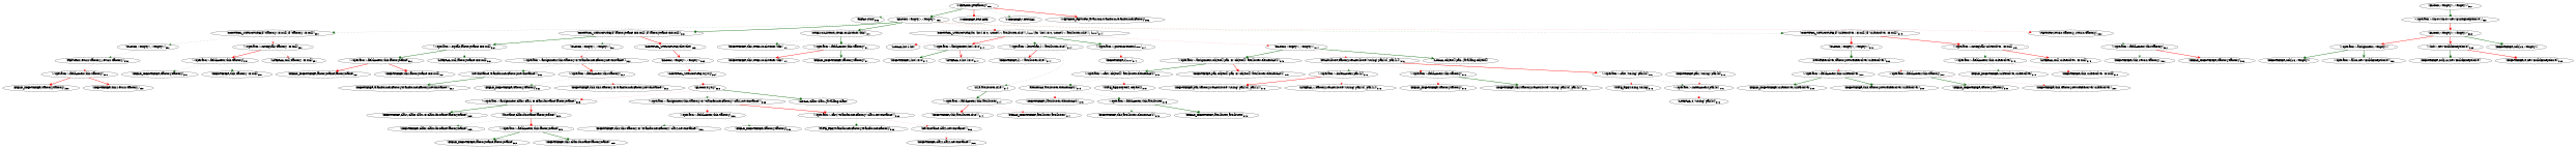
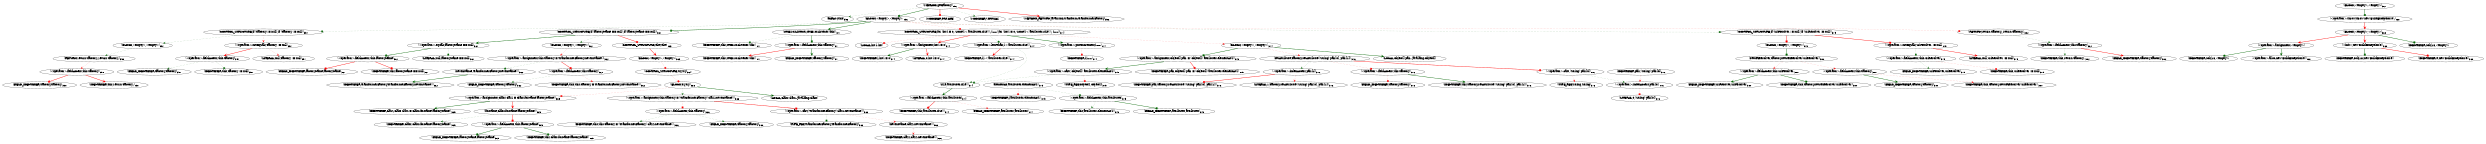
  digraph {
    edge [arrowhead=vee color=red style=dotted]
    n1 [label=<(METHOD,getFactory)<SUB>356</SUB>>]
    n2 [label=<(PARAM,this)<SUB>356</SUB>>]
    n3 [label=<(BLOCK,&lt;empty&gt;,&lt;empty&gt;)<SUB>356</SUB>>]
    n4 [label=<(MODIFIER,PRIVATE)>]
    n5 [label=<(MODIFIER,VIRTUAL)>]
    n6 [label=<(METHOD_RETURN,javax.xml.transform.TransformerFactory)<SUB>356</SUB>>]
    n7 [label=<(CONTROL_STRUCTURE,if (tfactory != null),if (tfactory != null))<SUB>357</SUB>>]
    n8 [label=<(CONTROL_STRUCTURE,if (factoryName == null),if (factoryName == null))<SUB>361</SUB>>]
    n9 [label=<(setErrorListener,setErrorListener(this))<SUB>371</SUB>>]
    n10 [label=<(CONTROL_STRUCTURE,for (int i = 0; Some(i &lt; attributes.size()); i++),for (int i = 0; Some(i &lt; attributes.size()); i++))<SUB>374</SUB>>]
    n11 [label=<(CONTROL_STRUCTURE,if (uriResolver != null),if (uriResolver != null))<SUB>379</SUB>>]
    n12 [label=<(RETURN,return tfactory;,return tfactory;)<SUB>382</SUB>>]
    n13 [label=<(&lt;operator&gt;.notEquals,tfactory != null)<SUB>357</SUB>>]
    n14 [label=<(BLOCK,&lt;empty&gt;,&lt;empty&gt;)<SUB>357</SUB>>]
    n15 [label=<(&lt;operator&gt;.equals,factoryName == null)<SUB>361</SUB>>]
    n16 [label=<(BLOCK,&lt;empty&gt;,&lt;empty&gt;)<SUB>361</SUB>>]
    n17 [label=<(CONTROL_STRUCTURE,else,else)<SUB>363</SUB>>]
    n18 [label=<(&lt;operator&gt;.fieldAccess,this.tfactory)<SUB>371</SUB>>]
    n19 [label=<(IDENTIFIER,this,setErrorListener(this))<SUB>371</SUB>>]
    n20 [label=<(LOCAL,int i: int)>]
    n21 [label=<(&lt;operator&gt;.assignment,int i = 0)<SUB>374</SUB>>]
    n22 [label=<(&lt;operator&gt;.lessThan,i &lt; attributes.size())<SUB>374</SUB>>]
    n23 [label=<(&lt;operator&gt;.postIncrement,i++)<SUB>374</SUB>>]
    n24 [label=<(BLOCK,&lt;empty&gt;,&lt;empty&gt;)<SUB>374</SUB>>]
    n25 [label=<(&lt;operator&gt;.notEquals,uriResolver != null)<SUB>379</SUB>>]
    n26 [label=<(BLOCK,&lt;empty&gt;,&lt;empty&gt;)<SUB>379</SUB>>]
    n27 [label=<(&lt;operator&gt;.fieldAccess,this.tfactory)<SUB>382</SUB>>]
    n28 [label=<(&lt;operator&gt;.fieldAccess,this.tfactory)<SUB>357</SUB>>]
    n29 [label=<(LITERAL,null,tfactory != null)<SUB>357</SUB>>]
    n30 [label=<(RETURN,return tfactory;,return tfactory;)<SUB>358</SUB>>]
    n31 [label=<(IDENTIFIER,this,tfactory != null)<SUB>357</SUB>>]
    n32 [label=<(FIELD_IDENTIFIER,tfactory,tfactory)<SUB>357</SUB>>]
    n33 [label=<(&lt;operator&gt;.fieldAccess,this.tfactory)<SUB>358</SUB>>]
    n34 [label=<(IDENTIFIER,this,return tfactory;)<SUB>358</SUB>>]
    n35 [label=<(FIELD_IDENTIFIER,tfactory,tfactory)<SUB>358</SUB>>]
    n36 [label=<(&lt;operator&gt;.fieldAccess,this.factoryName)<SUB>361</SUB>>]
    n37 [label=<(LITERAL,null,factoryName == null)<SUB>361</SUB>>]
    n38 [label=<(&lt;operator&gt;.assignment,this.tfactory = TransformerFactory.newInstance())<SUB>362</SUB>>]
    n39 [label=<(BLOCK,&lt;empty&gt;,&lt;empty&gt;)<SUB>363</SUB>>]
    n40 [label=<(IDENTIFIER,this,factoryName == null)<SUB>361</SUB>>]
    n41 [label=<(FIELD_IDENTIFIER,factoryName,factoryName)<SUB>361</SUB>>]
    n42 [label=<(&lt;operator&gt;.fieldAccess,this.tfactory)<SUB>362</SUB>>]
    n43 [label=<(newInstance,TransformerFactory.newInstance())<SUB>362</SUB>>]
    n44 [label=<(IDENTIFIER,this,this.tfactory = TransformerFactory.newInstance())<SUB>362</SUB>>]
    n45 [label=<(FIELD_IDENTIFIER,tfactory,tfactory)<SUB>362</SUB>>]
    n46 [label=<(IDENTIFIER,TransformerFactory,TransformerFactory.newInstance())<SUB>362</SUB>>]
    n47 [label=<(CONTROL_STRUCTURE,try,try)<SUB>364</SUB>>]
    n48 [label=<(BLOCK,try,try)<SUB>366</SUB>>]
    n49 [label=<(LOCAL,Class clazz: java.lang.Class)>]
    n50 [label=<(&lt;operator&gt;.assignment,Class clazz = Class.forName(factoryName))<SUB>365</SUB>>]
    n51 [label=<(&lt;operator&gt;.assignment,this.tfactory = (TransformerFactory) clazz.newInstance())<SUB>366</SUB>>]
    n52 [label=<(IDENTIFIER,clazz,Class clazz = Class.forName(factoryName))<SUB>365</SUB>>]
    n53 [label=<(forName,Class.forName(factoryName))<SUB>365</SUB>>]
    n54 [label=<(&lt;operator&gt;.fieldAccess,this.tfactory)<SUB>366</SUB>>]
    n55 [label=<(&lt;operator&gt;.cast,(TransformerFactory) clazz.newInstance())<SUB>366</SUB>>]
    n56 [label=<(IDENTIFIER,Class,Class.forName(factoryName))<SUB>365</SUB>>]
    n57 [label=<(&lt;operator&gt;.fieldAccess,this.factoryName)<SUB>365</SUB>>]
    n58 [label=<(IDENTIFIER,this,Class.forName(factoryName))<SUB>365</SUB>>]
    n59 [label=<(FIELD_IDENTIFIER,factoryName,factoryName)<SUB>365</SUB>>]
    n60 [label=<(IDENTIFIER,this,this.tfactory = (TransformerFactory) clazz.newInstance())<SUB>366</SUB>>]
    n61 [label=<(FIELD_IDENTIFIER,tfactory,tfactory)<SUB>366</SUB>>]
    n62 [label=<(TYPE_REF,TransformerFactory,TransformerFactory)<SUB>366</SUB>>]
    n63 [label=<(newInstance,clazz.newInstance())<SUB>366</SUB>>]
    n64 [label=<(IDENTIFIER,clazz,clazz.newInstance())<SUB>366</SUB>>]
    n65 [label=<(BLOCK,&lt;empty&gt;,&lt;empty&gt;)<SUB>367</SUB>>]
    n66 [label=<(&lt;operator&gt;.throw,throw new BuildException(e);)<SUB>368</SUB>>]
    n67 [label=<(BLOCK,&lt;empty&gt;,&lt;empty&gt;)<SUB>368</SUB>>]
    n68 [label=<(&lt;operator&gt;.assignment,&lt;empty&gt;)>]
    n69 [label=<(&lt;init&gt;,new BuildException(e))<SUB>368</SUB>>]
    n70 [label=<(IDENTIFIER,$obj18,&lt;empty&gt;)>]
    n71 [label=<(IDENTIFIER,$obj18,&lt;empty&gt;)>]
    n72 [label=<(&lt;operator&gt;.alloc,new BuildException(e))<SUB>368</SUB>>]
    n73 [label=<(IDENTIFIER,$obj18,new BuildException(e))>]
    n74 [label=<(IDENTIFIER,e,new BuildException(e))<SUB>368</SUB>>]
    n75 [label=<(IDENTIFIER,this,setErrorListener(this))<SUB>371</SUB>>]
    n76 [label=<(FIELD_IDENTIFIER,tfactory,tfactory)<SUB>371</SUB>>]
    n77 [label=<(IDENTIFIER,i,int i = 0)<SUB>374</SUB>>]
    n78 [label=<(LITERAL,0,int i = 0)<SUB>374</SUB>>]
    n79 [label=<(IDENTIFIER,i,i &lt; attributes.size())<SUB>374</SUB>>]
    n80 [label=<(size,attributes.size())<SUB>374</SUB>>]
    n81 [label=<(IDENTIFIER,i,i++)<SUB>374</SUB>>]
    n82 [label=<(LOCAL,Object[] pair: java.lang.Object[])>]
    n83 [label=<(&lt;operator&gt;.assignment,Object[] pair = (Object[]) attributes.elementAt(i))<SUB>375</SUB>>]
    n84 [label=<(setAttribute,tfactory.setAttribute((String) pair[0], pair[1]))<SUB>376</SUB>>]
    n85 [label=<(&lt;operator&gt;.fieldAccess,this.attributes)<SUB>374</SUB>>]
    n86 [label=<(IDENTIFIER,this,attributes.size())<SUB>374</SUB>>]
    n87 [label=<(FIELD_IDENTIFIER,attributes,attributes)<SUB>374</SUB>>]
    n88 [label=<(IDENTIFIER,pair,Object[] pair = (Object[]) attributes.elementAt(i))<SUB>375</SUB>>]
    n89 [label=<(&lt;operator&gt;.cast,(Object[]) attributes.elementAt(i))<SUB>375</SUB>>]
    n90 [label=<(&lt;operator&gt;.fieldAccess,this.tfactory)<SUB>376</SUB>>]
    n91 [label=<(&lt;operator&gt;.cast,(String) pair[0])<SUB>376</SUB>>]
    n92 [label=<(&lt;operator&gt;.indexAccess,pair[1])<SUB>376</SUB>>]
    n93 [label=<(TYPE_REF,Object[],Object[])<SUB>375</SUB>>]
    n94 [label=<(elementAt,attributes.elementAt(i))<SUB>375</SUB>>]
    n95 [label=<(&lt;operator&gt;.fieldAccess,this.attributes)<SUB>375</SUB>>]
    n96 [label=<(IDENTIFIER,i,attributes.elementAt(i))<SUB>375</SUB>>]
    n97 [label=<(IDENTIFIER,this,attributes.elementAt(i))<SUB>375</SUB>>]
    n98 [label=<(FIELD_IDENTIFIER,attributes,attributes)<SUB>375</SUB>>]
    n99 [label=<(IDENTIFIER,this,tfactory.setAttribute((String) pair[0], pair[1]))<SUB>376</SUB>>]
    n100 [label=<(FIELD_IDENTIFIER,tfactory,tfactory)<SUB>376</SUB>>]
    n101 [label=<(TYPE_REF,String,String)<SUB>376</SUB>>]
    n102 [label=<(&lt;operator&gt;.indexAccess,pair[0])<SUB>376</SUB>>]
    n103 [label=<(IDENTIFIER,pair,tfactory.setAttribute((String) pair[0], pair[1]))<SUB>376</SUB>>]
    n104 [label=<(LITERAL,1,tfactory.setAttribute((String) pair[0], pair[1]))<SUB>376</SUB>>]
    n105 [label=<(LITERAL,0,(String) pair[0])<SUB>376</SUB>>]
    n106 [label=<(IDENTIFIER,pair,(String) pair[0])<SUB>376</SUB>>]
    n107 [label=<(&lt;operator&gt;.fieldAccess,this.uriResolver)<SUB>379</SUB>>]
    n108 [label=<(LITERAL,null,uriResolver != null)<SUB>379</SUB>>]
    n109 [label=<(setURIResolver,tfactory.setURIResolver(uriResolver))<SUB>380</SUB>>]
    n110 [label=<(IDENTIFIER,this,uriResolver != null)<SUB>379</SUB>>]
    n111 [label=<(FIELD_IDENTIFIER,uriResolver,uriResolver)<SUB>379</SUB>>]
    n112 [label=<(&lt;operator&gt;.fieldAccess,this.tfactory)<SUB>380</SUB>>]
    n113 [label=<(&lt;operator&gt;.fieldAccess,this.uriResolver)<SUB>380</SUB>>]
    n114 [label=<(IDENTIFIER,this,tfactory.setURIResolver(uriResolver))<SUB>380</SUB>>]
    n115 [label=<(FIELD_IDENTIFIER,tfactory,tfactory)<SUB>380</SUB>>]
    n116 [label=<(IDENTIFIER,this,tfactory.setURIResolver(uriResolver))<SUB>380</SUB>>]
    n117 [label=<(FIELD_IDENTIFIER,uriResolver,uriResolver)<SUB>380</SUB>>]
    n118 [label=<(IDENTIFIER,this,return tfactory;)<SUB>382</SUB>>]
    n119 [label=<(FIELD_IDENTIFIER,tfactory,tfactory)<SUB>382</SUB>>]
    n1 -> n2 [color=darkgreen]
    n1 -> n3 [arrowhead=box color=darkgreen style=bold]
    n1 -> n4 [arrowhead=box style=bold]
    n1 -> n5 [color=darkgreen]
    n1 -> n6 [style=bold]
    n3 -> n7 [arrowhead=box color=darkgreen]
    n3 -> n8 [arrowhead=box color=darkgreen style=bold]
    n3 -> n9 [color=darkgreen style=bold]
    n3 -> n10 [arrowhead=box]
    n3 -> n11 [arrowhead=box color=darkgreen]
    n3 -> n12 [arrowhead=box]
    n7 -> n13
    n7 -> n14 [color=darkgreen]
    n8 -> n15 [color=darkgreen style=bold]
    n8 -> n16 [color=darkgreen]
    n8 -> n17 [arrowhead=box style=bold]
    n9 -> n18 [arrowhead=box color=darkgreen style=bold]
    n9 -> n19 [arrowhead=box color=darkgreen]
    n10 -> n20 [arrowhead=box]
    n10 -> n21 [style=bold]
    n10 -> n22 [arrowhead=box color=darkgreen]
    n10 -> n23 [color=darkgreen style=bold]
    n10 -> n24
    n11 -> n25 [arrowhead=box style=bold]
    n11 -> n26 [arrowhead=box style=bold]
    n12 -> n27 [color=darkgreen]
    n13 -> n28 [style=bold]
    n13 -> n29
    n14 -> n30 [color=darkgreen]
    n15 -> n36 [arrowhead=box color=darkgreen style=bold]
    n15 -> n37 [arrowhead=box color=darkgreen]
    n16 -> n38
    n17 -> n39 [style=bold]
    n18 -> n75 [style=bold]
    n18 -> n76 [color=darkgreen style=bold]
    n21 -> n77 [color=darkgreen style=bold]
    n21 -> n78 [style=bold]
    n22 -> n79 [style=bold]
    n22 -> n80 [color=darkgreen]
    n23 -> n81 [arrowhead=box]
    n24 -> n82 [color=darkgreen style=bold]
    n24 -> n83 [arrowhead=box color=darkgreen style=bold]
    n24 -> n84
    n25 -> n107 [arrowhead=box color=darkgreen]
    n25 -> n108 [style=bold]
    n26 -> n109 [arrowhead=box color=darkgreen style=bold]
    n27 -> n118 [color=darkgreen]
    n27 -> n119 [style=bold]
    n28 -> n31 [arrowhead=box color=darkgreen]
    n28 -> n32 [color=darkgreen]
    n30 -> n33
    n33 -> n34 [style=bold]
    n33 -> n35 [arrowhead=box style=bold]
    n36 -> n40 [arrowhead=box style=bold]
    n36 -> n41 [arrowhead=box style=bold]
    n38 -> n42 [arrowhead=box style=bold]
    n38 -> n43 [arrowhead=box color=darkgreen]
    n39 -> n47 [arrowhead=box]
    n42 -> n44
    n42 -> n45 [color=darkgreen]
    n43 -> n46 [color=darkgreen style=bold]
    n47 -> n48 [arrowhead=box]
-   n48 -> n49 [arrowhead=box color=darkgreen style=bold]
+   n48 -> n49 [color=darkgreen style=bold]
    n48 -> n50 [arrowhead=box]
    n48 -> n51 [color=darkgreen]
    n50 -> n52 [color=darkgreen style=bold]
    n50 -> n53 [style=bold]
    n51 -> n54 [arrowhead=box]
    n51 -> n55 [arrowhead=box style=bold]
    n53 -> n56 [color=darkgreen]
    n53 -> n57 [arrowhead=box style=bold]
    n54 -> n60 [color=darkgreen]
    n54 -> n61 [color=darkgreen]
    n55 -> n62 [arrowhead=box color=darkgreen]
    n55 -> n63
    n57 -> n58 [arrowhead=box color=darkgreen style=bold]
    n57 -> n59 [arrowhead=box color=darkgreen style=bold]
    n63 -> n64
    n65 -> n66 [arrowhead=box color=darkgreen style=bold]
    n66 -> n67 [style=bold]
    n67 -> n68 [style=bold]
    n67 -> n69 [style=bold]
    n67 -> n70 [arrowhead=box color=darkgreen style=bold]
    n68 -> n71 [arrowhead=box color=darkgreen style=bold]
    n68 -> n72 [color=darkgreen style=bold]
    n69 -> n73 [arrowhead=box color=darkgreen style=bold]
    n69 -> n74 [arrowhead=box style=bold]
    n80 -> n85 [color=darkgreen style=bold]
    n83 -> n88 [arrowhead=box style=bold]
    n83 -> n89 [color=darkgreen style=bold]
    n84 -> n90 [arrowhead=box]
    n84 -> n91 [arrowhead=box style=bold]
    n84 -> n92 [color=darkgreen]
    n85 -> n86 [arrowhead=box style=bold]
    n85 -> n87
    n89 -> n93 [arrowhead=box]
-   n89 -> n94 [arrowhead=box color=darkgreen]
+   n89 -> n80 [arrowhead=box color=darkgreen]
    n90 -> n99 [color=darkgreen style=bold]
    n90 -> n100 [arrowhead=box]
    n91 -> n101
    n91 -> n102 [color=darkgreen]
    n92 -> n103 [arrowhead=box style=bold]
    n92 -> n104
    n94 -> n95 [arrowhead=box color=darkgreen]
    n94 -> n96 [arrowhead=box]
    n95 -> n97 [color=darkgreen]
    n95 -> n98 [arrowhead=box color=darkgreen style=bold]
    n102 -> n105 [arrowhead=box]
    n106 -> n102
    n107 -> n110 [arrowhead=box]
    n107 -> n111 [color=darkgreen]
    n109 -> n112
    n109 -> n113
    n112 -> n114
    n112 -> n115 [color=darkgreen style=bold]
    n113 -> n116 [arrowhead=box color=darkgreen style=bold]
    n113 -> n117 [color=darkgreen style=bold]
  }
